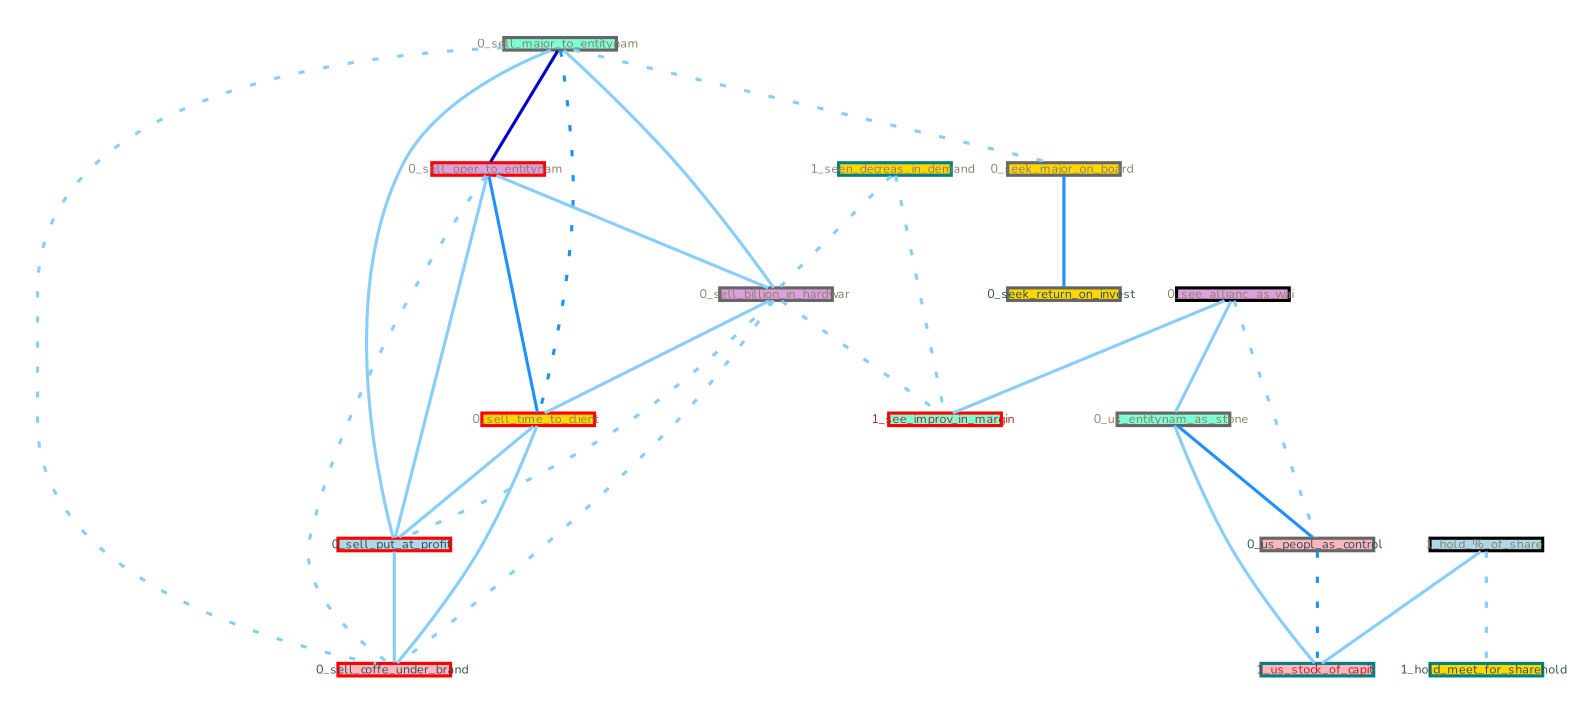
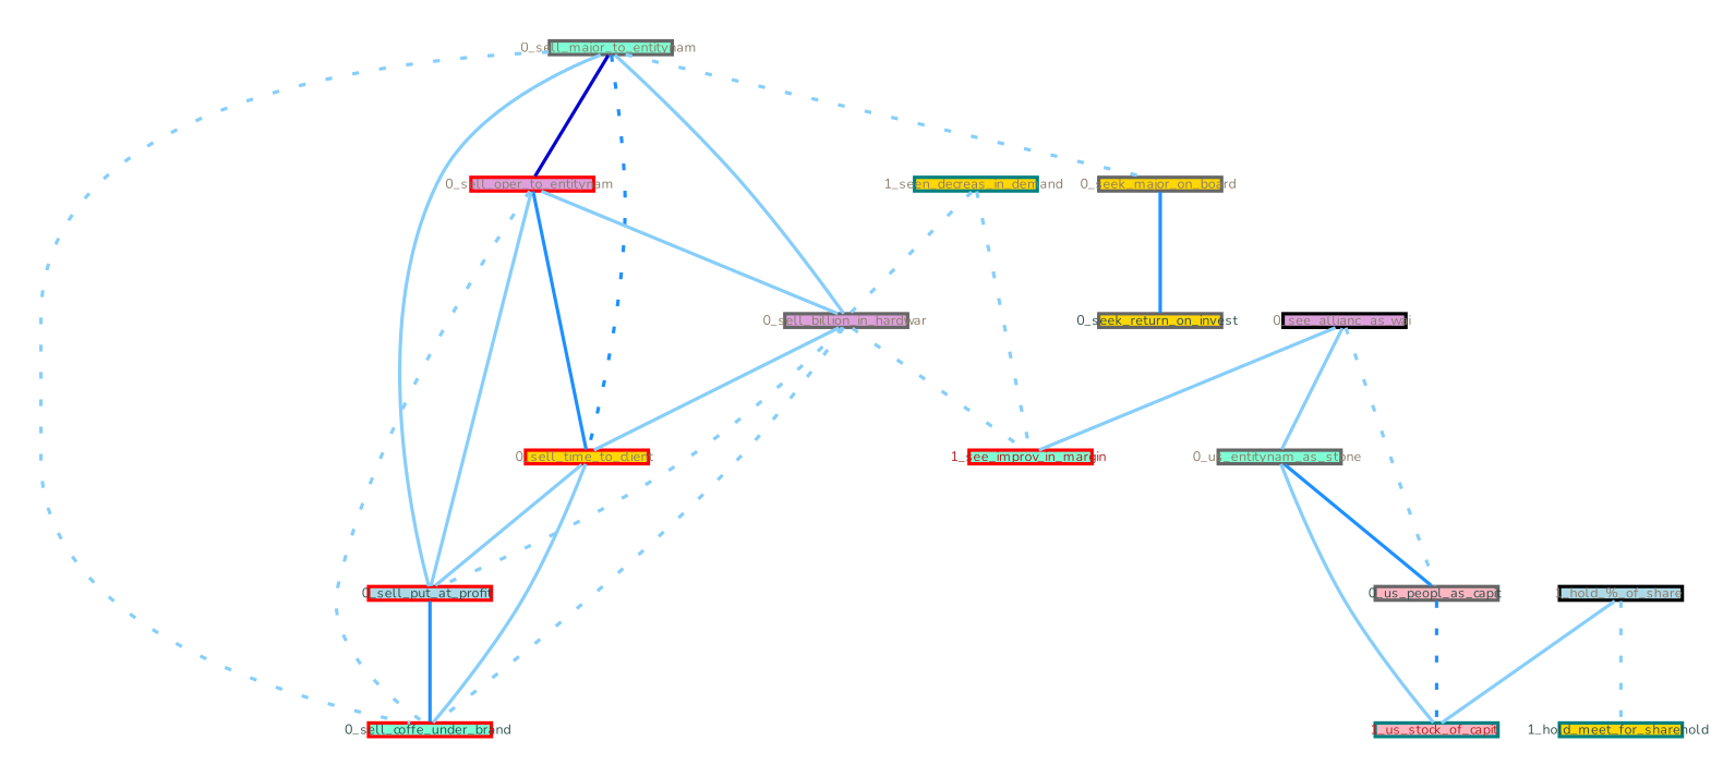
  graph {
    fontname=Nunito
    node [color=gray40 fillcolor=gold fixedsize=true fontcolor="#8b7d6b" fontname=Nunito fontsize=4 shape=polygon style=filled]
    edge [color="#87cefa" fontname=Nunito style=solid w=1]
    "1_seen_decreas_in_demand " [color=teal height=.06 width=.5]
    "0_sell_major_to_entitynam " [fillcolor=aquamarine height=.06 width=.5]
    "0_sell_oper_to_entitynam " [color=red fillcolor=plum height=.06 width=.5]
    "1_hold_%_of_share " [color=black fillcolor=lightblue height=.06 width=.5]
    "0_seek_major_on_board " [height=.06 width=.5]
    "0_see_allianc_as_wai " [color=black fillcolor=plum height=.06 width=.5]
    "0_sell_billion_in_hardwar " [fillcolor=plum height=.06 width=.5]
    "0_us_entitynam_as_stone " [fillcolor=aquamarine height=.06 width=.5]
    "0_sell_time_to_client " [color=red height=.06 width=.5]
    "1_us_stock_of_capit " [color=teal fillcolor=lightpink fontcolor="#b22222" height=.06 width=.5]
    "1_see_improv_in_margin " [color=red fillcolor=aquamarine fontcolor="#b22222" height=.06 width=.5]
    "0_sell_put_at_profit " [color=red fillcolor=lightblue fontcolor="#2f4f4f" height=.06 width=.5]
-   "0_sell_coffe_under_brand " [color=red fillcolor=lightpink fontcolor="#2f4f4f" height=.06 width=.5]
+   "0_sell_coffe_under_brand " [color=red fillcolor=aquamarine fontcolor="#2f4f4f" height=.06 width=.5]
    "1_hold_meet_for_sharehold " [color=teal fontcolor="#2f4f4f" height=.06 width=.5]
    "0_seek_return_on_invest " [fontcolor="#2f4f4f" height=.06 width=.5]
-   "0_us_peopl_as_control " [fillcolor=lightpink fontcolor="#2f4f4f" height=.06 width=.5]
+   "0_us_peopl_as_control " [fillcolor=lightpink fontcolor="#2f4f4f" height=.06 width=.5 label="0_us_peopl_as_capit"]
    subgraph sub_1 {
      "1_seen_decreas_in_demand "
      "0_sell_major_to_entitynam "
      "0_sell_oper_to_entitynam "
      "1_hold_%_of_share "
      "0_seek_major_on_board "
      "0_see_allianc_as_wai "
      "0_sell_billion_in_hardwar "
      "0_us_entitynam_as_stone "
      "0_sell_time_to_client "
    }
    subgraph sub_2 {
      "1_us_stock_of_capit "
      "1_see_improv_in_margin "
    }
    "1_seen_decreas_in_demand " -- "0_sell_billion_in_hardwar " [style=dotted]
    "1_seen_decreas_in_demand " -- "1_see_improv_in_margin " [style=dotted]
    "0_sell_major_to_entitynam " -- "0_sell_oper_to_entitynam " [color="#0000cd" w=3]
    "0_sell_major_to_entitynam " -- "0_seek_major_on_board " [style=dotted]
    "0_sell_major_to_entitynam " -- "0_sell_billion_in_hardwar "
    "0_sell_major_to_entitynam " -- "0_sell_time_to_client " [color="#1e90ff" style=dotted w=2]
    "0_sell_major_to_entitynam " -- "0_sell_put_at_profit "
    "0_sell_major_to_entitynam " -- "0_sell_coffe_under_brand " [style=dotted]
    "0_sell_oper_to_entitynam " -- "0_sell_billion_in_hardwar "
    "0_sell_oper_to_entitynam " -- "0_sell_time_to_client " [color="#1e90ff" w=2]
    "0_sell_oper_to_entitynam " -- "0_sell_put_at_profit "
    "0_sell_oper_to_entitynam " -- "0_sell_coffe_under_brand " [style=dotted]
    "1_hold_%_of_share " -- "1_us_stock_of_capit "
    "1_hold_%_of_share " -- "1_hold_meet_for_sharehold " [style=dotted]
    "0_seek_major_on_board " -- "0_seek_return_on_invest " [color="#1e90ff" w=2]
    "0_see_allianc_as_wai " -- "0_us_entitynam_as_stone "
    "0_see_allianc_as_wai " -- "1_see_improv_in_margin "
    "0_see_allianc_as_wai " -- "0_us_peopl_as_control " [style=dotted]
    "0_sell_billion_in_hardwar " -- "0_sell_time_to_client "
    "0_sell_billion_in_hardwar " -- "1_see_improv_in_margin " [style=dotted]
    "0_sell_billion_in_hardwar " -- "0_sell_put_at_profit " [style=dotted]
    "0_sell_billion_in_hardwar " -- "0_sell_coffe_under_brand " [style=dotted]
    "0_us_entitynam_as_stone " -- "1_us_stock_of_capit "
    "0_us_entitynam_as_stone " -- "0_us_peopl_as_control " [color="#1e90ff" w=2]
    "0_sell_time_to_client " -- "0_sell_put_at_profit "
    "0_sell_time_to_client " -- "0_sell_coffe_under_brand "
-   "0_sell_put_at_profit " -- "0_sell_coffe_under_brand "
+   "0_sell_put_at_profit " -- "0_sell_coffe_under_brand " [color="#1e90ff"]
    "0_us_peopl_as_control " -- "1_us_stock_of_capit " [color="#1e90ff" style=dotted]
  }
